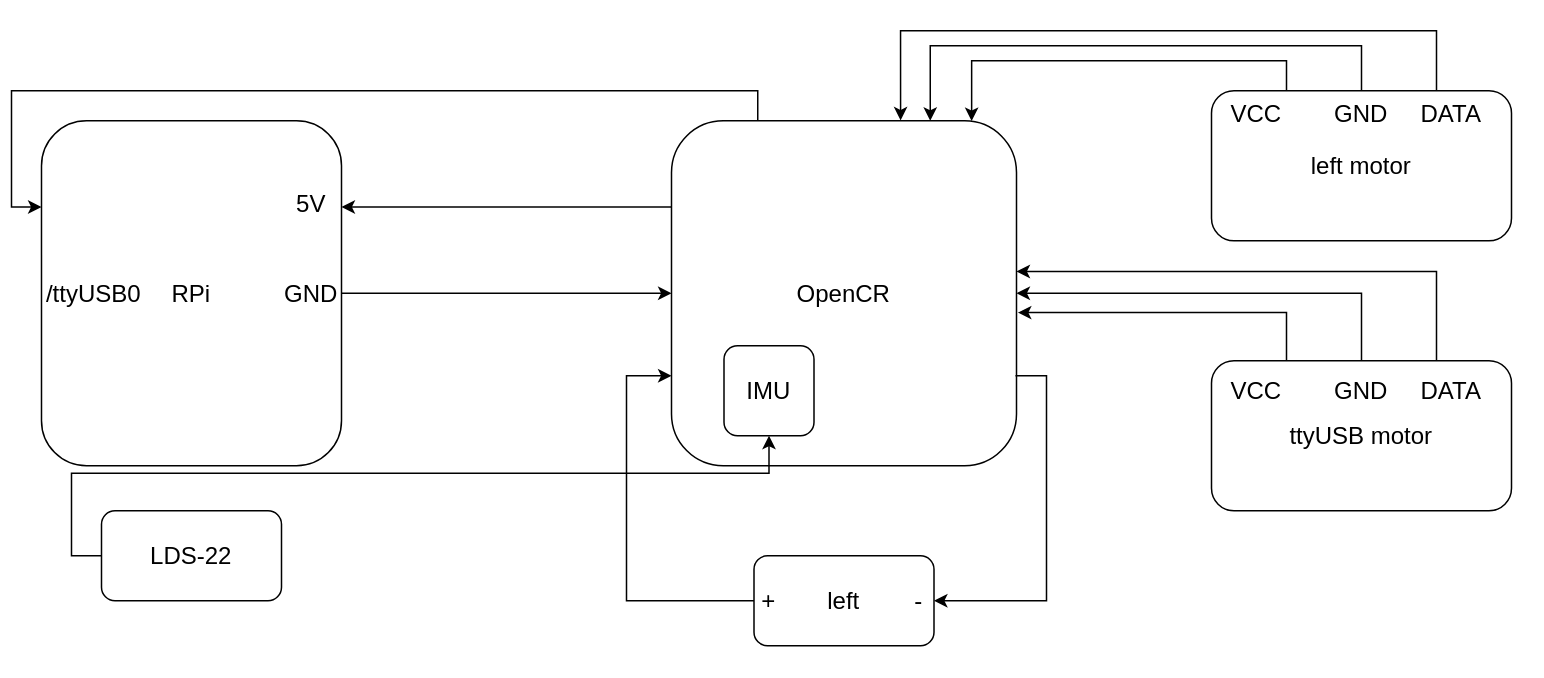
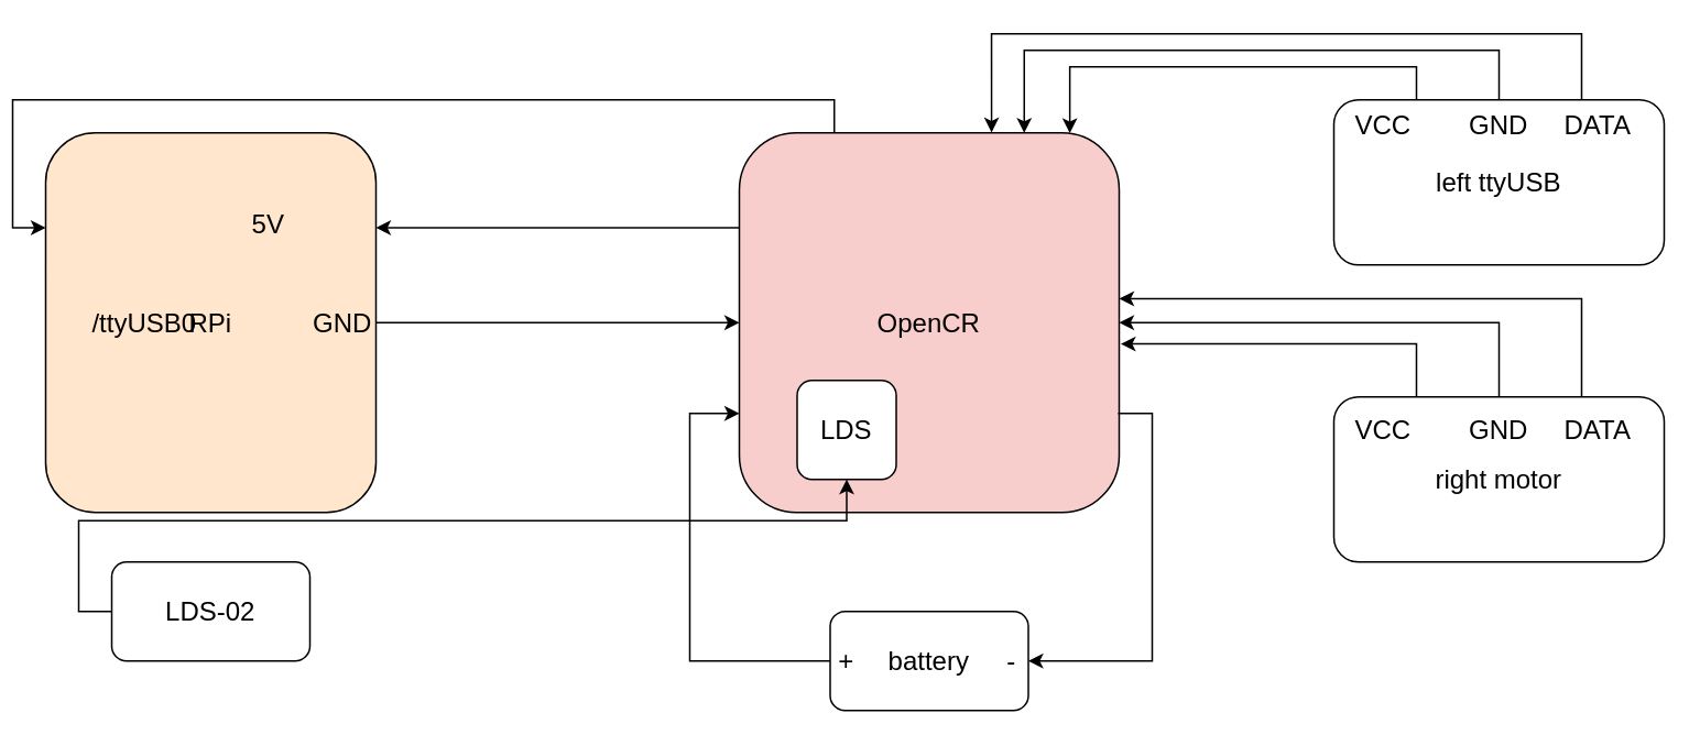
  <mxCell id="0" />
  <mxCell id="1" parent="0" />
- <mxCell id="2" value="RPi" style="rounded=1;whiteSpace=wrap;html=1;fontSize=16;" vertex="1" parent="1"><mxGeometry x="20" y="80" width="200" height="230" as="geometry" /></mxCell>
+ <mxCell id="2" value="RPi" style="rounded=1;whiteSpace=wrap;html=1;fontSize=16;fillColor=#ffe6cc;" vertex="1" parent="1"><mxGeometry x="20" y="80" width="200" height="230" as="geometry" /></mxCell>
  <mxCell id="3" style="edgeStyle=orthogonalEdgeStyle;rounded=0;orthogonalLoop=1;jettySize=auto;html=1;exitX=0;exitY=0.5;exitDx=0;exitDy=0;entryX=1;entryY=0.5;entryDx=0;entryDy=0;startArrow=classic;startFill=1;endArrow=none;endFill=0;fontSize=16;" edge="1" parent="1" source="5" target="2"><mxGeometry relative="1" as="geometry" /></mxCell>
  <mxCell id="4" style="edgeStyle=orthogonalEdgeStyle;rounded=0;orthogonalLoop=1;jettySize=auto;html=1;exitX=0.25;exitY=0;exitDx=0;exitDy=0;entryX=0;entryY=0.25;entryDx=0;entryDy=0;" edge="1" parent="1" source="5" target="2"><mxGeometry relative="1" as="geometry" /></mxCell>
- <mxCell id="5" value="OpenCR" style="rounded=1;whiteSpace=wrap;html=1;fontSize=16;" vertex="1" parent="1"><mxGeometry x="440" y="80" width="230" height="230" as="geometry" /></mxCell>
- <mxCell id="6" value="left" style="rounded=1;whiteSpace=wrap;html=1;fontSize=16;" vertex="1" parent="1"><mxGeometry x="495" y="370" width="120" height="60" as="geometry" /></mxCell>
+ <mxCell id="5" value="OpenCR" style="rounded=1;whiteSpace=wrap;html=1;fontSize=16;fillColor=#f8cecc;" vertex="1" parent="1"><mxGeometry x="440" y="80" width="230" height="230" as="geometry" /></mxCell>
+ <mxCell id="6" value="battery" style="rounded=1;whiteSpace=wrap;html=1;fontSize=16;" vertex="1" parent="1"><mxGeometry x="495" y="370" width="120" height="60" as="geometry" /></mxCell>
  <mxCell id="7" value="" style="endArrow=classic;html=1;rounded=0;entryX=0;entryY=0.739;entryDx=0;entryDy=0;exitX=0;exitY=0.5;exitDx=0;exitDy=0;entryPerimeter=0;fontSize=16;" edge="1" parent="1" source="6" target="5"><mxGeometry width="50" height="50" relative="1" as="geometry"><mxPoint x="280" y="270" as="sourcePoint" /><mxPoint x="330" y="220" as="targetPoint" /><Array as="points"><mxPoint x="410" y="400" /><mxPoint x="410" y="250" /></Array></mxGeometry></mxCell>
  <mxCell id="8" style="edgeStyle=orthogonalEdgeStyle;rounded=0;orthogonalLoop=1;jettySize=auto;html=1;exitX=1;exitY=0.5;exitDx=0;exitDy=0;entryX=0.997;entryY=0.739;entryDx=0;entryDy=0;entryPerimeter=0;endArrow=none;endFill=0;startArrow=classic;startFill=1;fontSize=16;" edge="1" parent="1" source="6" target="5"><mxGeometry relative="1" as="geometry"><Array as="points"><mxPoint x="690" y="400" /><mxPoint x="690" y="250" /></Array></mxGeometry></mxCell>
  <mxCell id="9" value="+" style="text;html=1;align=center;verticalAlign=middle;whiteSpace=wrap;rounded=0;fontSize=16;" vertex="1" parent="1"><mxGeometry x="495" y="385" width="20" height="30" as="geometry" /></mxCell>
  <mxCell id="10" value="-" style="text;html=1;align=center;verticalAlign=middle;whiteSpace=wrap;rounded=0;fontSize=16;" vertex="1" parent="1"><mxGeometry x="595" y="385" width="20" height="30" as="geometry" /></mxCell>
  <mxCell id="11" value="" style="endArrow=classic;html=1;rounded=0;entryX=1;entryY=0.25;entryDx=0;entryDy=0;exitX=0;exitY=0.25;exitDx=0;exitDy=0;fontSize=16;" edge="1" parent="1" source="5" target="2"><mxGeometry width="50" height="50" relative="1" as="geometry"><mxPoint x="270" y="340" as="sourcePoint" /><mxPoint x="320" y="290" as="targetPoint" /></mxGeometry></mxCell>
- <mxCell id="12" value="5V" style="text;html=1;align=center;verticalAlign=middle;whiteSpace=wrap;rounded=0;fontSize=16;" vertex="1" parent="1"><mxGeometry x="180" y="120" width="40" height="30" as="geometry" /></mxCell>
+ <mxCell id="12" value="5V" style="text;html=1;align=center;verticalAlign=middle;whiteSpace=wrap;rounded=0;fontSize=16;" vertex="1" parent="1"><mxGeometry x="135" y="120" width="40" height="30" as="geometry" /></mxCell>
  <mxCell id="13" value="GND" style="text;html=1;align=center;verticalAlign=middle;whiteSpace=wrap;rounded=0;fontSize=16;" vertex="1" parent="1"><mxGeometry x="180" y="180" width="40" height="30" as="geometry" /></mxCell>
  <mxCell id="14" style="edgeStyle=orthogonalEdgeStyle;rounded=0;orthogonalLoop=1;jettySize=auto;html=1;exitX=0;exitY=0.5;exitDx=0;exitDy=0;" edge="1" parent="1" source="15" target="17"><mxGeometry relative="1" as="geometry" /></mxCell>
- <mxCell id="15" value="LDS-22" style="rounded=1;whiteSpace=wrap;html=1;fontSize=16;" vertex="1" parent="1"><mxGeometry x="60" y="340" width="120" height="60" as="geometry" /></mxCell>
- <mxCell id="16" value="/ttyUSB0" style="text;html=1;align=center;verticalAlign=middle;whiteSpace=wrap;rounded=0;fontSize=16;" vertex="1" parent="1"><mxGeometry x="20" y="180" width="70" height="30" as="geometry" /></mxCell>
- <mxCell id="17" value="IMU" style="rounded=1;whiteSpace=wrap;html=1;fontSize=16;" vertex="1" parent="1"><mxGeometry x="475" y="230" width="60" height="60" as="geometry" /></mxCell>
+ <mxCell id="15" value="LDS-02" style="rounded=1;whiteSpace=wrap;html=1;fontSize=16;" vertex="1" parent="1"><mxGeometry x="60" y="340" width="120" height="60" as="geometry" /></mxCell>
+ <mxCell id="16" value="/ttyUSB0" style="text;html=1;align=center;verticalAlign=middle;whiteSpace=wrap;rounded=0;fontSize=16;" vertex="1" parent="1"><mxGeometry x="45" y="180" width="70" height="30" as="geometry" /></mxCell>
+ <mxCell id="17" value="LDS" style="rounded=1;whiteSpace=wrap;html=1;fontSize=16;" vertex="1" parent="1"><mxGeometry x="475" y="230" width="60" height="60" as="geometry" /></mxCell>
  <mxCell id="18" style="edgeStyle=orthogonalEdgeStyle;rounded=0;orthogonalLoop=1;jettySize=auto;html=1;exitX=0.25;exitY=0;exitDx=0;exitDy=0;entryX=0.87;entryY=0.001;entryDx=0;entryDy=0;entryPerimeter=0;" edge="1" parent="1" source="19" target="5"><mxGeometry relative="1" as="geometry"><Array as="points"><mxPoint x="850" y="40" /><mxPoint x="640" y="40" /></Array></mxGeometry></mxCell>
- <mxCell id="19" value="left motor" style="rounded=1;whiteSpace=wrap;html=1;fontSize=16;" vertex="1" parent="1"><mxGeometry x="800" y="60" width="200" height="100" as="geometry" /></mxCell>
+ <mxCell id="19" value="left ttyUSB" style="rounded=1;whiteSpace=wrap;html=1;fontSize=16;" vertex="1" parent="1"><mxGeometry x="800" y="60" width="200" height="100" as="geometry" /></mxCell>
  <mxCell id="20" style="edgeStyle=orthogonalEdgeStyle;rounded=0;orthogonalLoop=1;jettySize=auto;html=1;exitX=0.25;exitY=0;exitDx=0;exitDy=0;entryX=1.004;entryY=0.556;entryDx=0;entryDy=0;entryPerimeter=0;" edge="1" parent="1" source="21" target="5"><mxGeometry relative="1" as="geometry" /></mxCell>
- <mxCell id="21" value="ttyUSB motor" style="rounded=1;whiteSpace=wrap;html=1;fontSize=16;" vertex="1" parent="1"><mxGeometry x="800" y="240" width="200" height="100" as="geometry" /></mxCell>
+ <mxCell id="21" value="right motor" style="rounded=1;whiteSpace=wrap;html=1;fontSize=16;" vertex="1" parent="1"><mxGeometry x="800" y="240" width="200" height="100" as="geometry" /></mxCell>
  <mxCell id="22" style="edgeStyle=orthogonalEdgeStyle;rounded=0;orthogonalLoop=1;jettySize=auto;html=1;exitX=0.5;exitY=0;exitDx=0;exitDy=0;entryX=0.75;entryY=0;entryDx=0;entryDy=0;" edge="1" parent="1" source="19" target="5"><mxGeometry relative="1" as="geometry"><mxPoint x="700" y="70" as="targetPoint" /><Array as="points"><mxPoint x="900" y="30" /><mxPoint x="613" y="30" /><mxPoint x="613" y="80" /></Array></mxGeometry></mxCell>
  <mxCell id="23" style="edgeStyle=orthogonalEdgeStyle;rounded=0;orthogonalLoop=1;jettySize=auto;html=1;exitX=0.75;exitY=0;exitDx=0;exitDy=0;entryX=0.664;entryY=-0.001;entryDx=0;entryDy=0;entryPerimeter=0;" edge="1" parent="1" source="19" target="5"><mxGeometry relative="1" as="geometry"><Array as="points"><mxPoint x="950" y="20" /><mxPoint x="593" y="20" /></Array></mxGeometry></mxCell>
  <mxCell id="24" value="VCC" style="text;html=1;align=center;verticalAlign=middle;whiteSpace=wrap;rounded=0;fontSize=16;" vertex="1" parent="1"><mxGeometry x="810" y="60" width="40" height="30" as="geometry" /></mxCell>
  <mxCell id="25" value="GND" style="text;html=1;align=center;verticalAlign=middle;whiteSpace=wrap;rounded=0;fontSize=16;" vertex="1" parent="1"><mxGeometry x="880" y="245" width="40" height="30" as="geometry" /></mxCell>
  <mxCell id="26" value="GND" style="text;html=1;align=center;verticalAlign=middle;whiteSpace=wrap;rounded=0;fontSize=16;" vertex="1" parent="1"><mxGeometry x="880" y="60" width="40" height="30" as="geometry" /></mxCell>
  <mxCell id="27" value="DATA" style="text;html=1;align=center;verticalAlign=middle;whiteSpace=wrap;rounded=0;fontSize=16;" vertex="1" parent="1"><mxGeometry x="940" y="60" width="40" height="30" as="geometry" /></mxCell>
  <mxCell id="28" value="VCC" style="text;html=1;align=center;verticalAlign=middle;whiteSpace=wrap;rounded=0;fontSize=16;" vertex="1" parent="1"><mxGeometry x="810" y="245" width="40" height="30" as="geometry" /></mxCell>
  <mxCell id="29" value="DATA" style="text;html=1;align=center;verticalAlign=middle;whiteSpace=wrap;rounded=0;fontSize=16;" vertex="1" parent="1"><mxGeometry x="940" y="245" width="40" height="30" as="geometry" /></mxCell>
  <mxCell id="30" style="edgeStyle=orthogonalEdgeStyle;rounded=0;orthogonalLoop=1;jettySize=auto;html=1;exitX=0.5;exitY=0;exitDx=0;exitDy=0;entryX=1;entryY=0.5;entryDx=0;entryDy=0;" edge="1" parent="1" source="21" target="5"><mxGeometry relative="1" as="geometry" /></mxCell>
  <mxCell id="31" style="edgeStyle=orthogonalEdgeStyle;rounded=0;orthogonalLoop=1;jettySize=auto;html=1;exitX=0.75;exitY=0;exitDx=0;exitDy=0;entryX=1;entryY=0.437;entryDx=0;entryDy=0;entryPerimeter=0;" edge="1" parent="1" source="21" target="5"><mxGeometry relative="1" as="geometry" /></mxCell>
